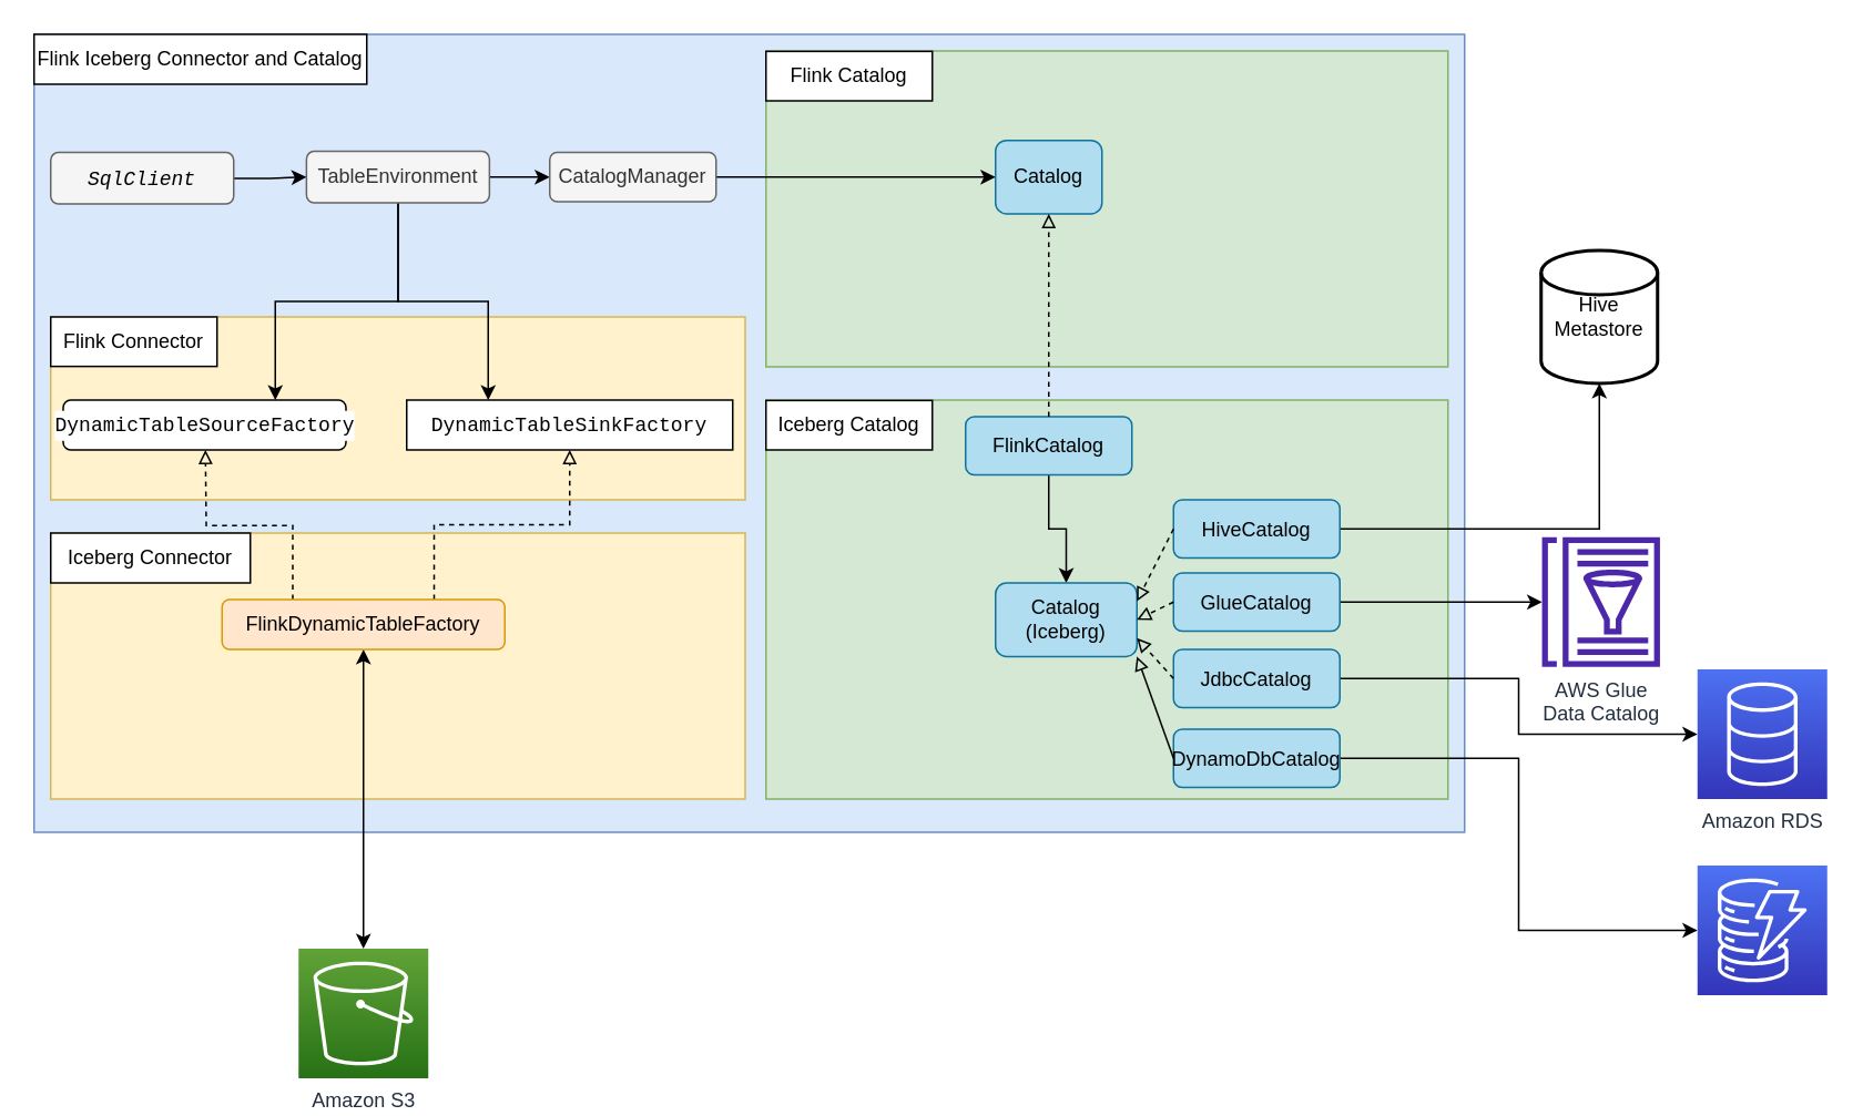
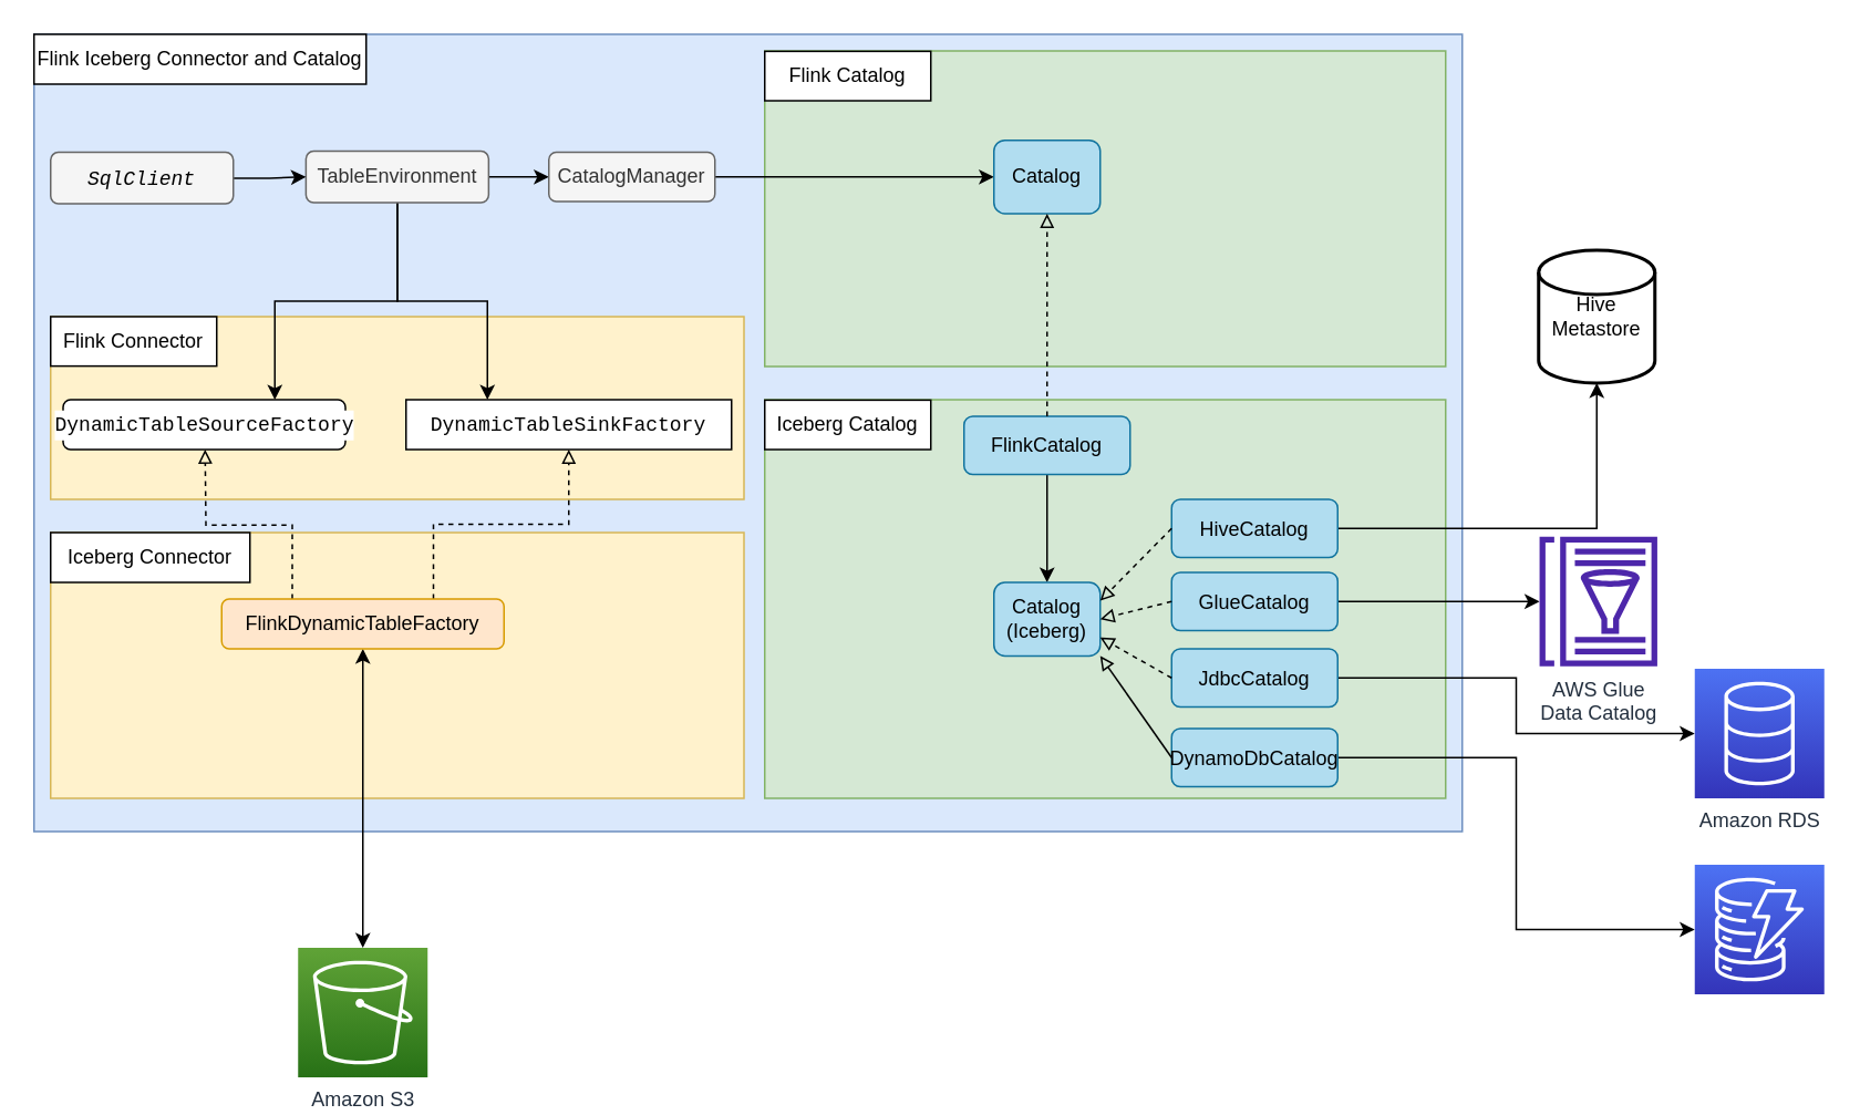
  <mxCell id="0" />
  <mxCell id="1" parent="0" />
  <mxCell id="2" value="" style="rounded=0;whiteSpace=wrap;html=1;align=left;fillColor=#dae8fc;strokeColor=#6c8ebf;fontColor=default;labelBackgroundColor=default;" parent="1" vertex="1"><mxGeometry x="20" y="20" width="860" height="480" as="geometry" /></mxCell>
  <mxCell id="3" value="" style="rounded=0;whiteSpace=wrap;html=1;labelBackgroundColor=default;strokeColor=#82b366;fillColor=#d5e8d4;" vertex="1" parent="1"><mxGeometry x="460" y="240" width="410" height="240" as="geometry" /></mxCell>
  <mxCell id="4" value="" style="rounded=0;whiteSpace=wrap;html=1;labelBackgroundColor=default;strokeColor=#d6b656;fillColor=#fff2cc;" vertex="1" parent="1"><mxGeometry x="30" y="320" width="417.5" height="160" as="geometry" /></mxCell>
  <mxCell id="5" value="" style="rounded=0;whiteSpace=wrap;html=1;labelBackgroundColor=default;strokeColor=#d6b656;fillColor=#fff2cc;" parent="1" vertex="1"><mxGeometry x="30" y="190" width="417.5" height="110" as="geometry" /></mxCell>
  <mxCell id="6" value="" style="rounded=0;whiteSpace=wrap;html=1;labelBackgroundColor=default;strokeColor=#82b366;fillColor=#d5e8d4;" parent="1" vertex="1"><mxGeometry x="460" y="30" width="410" height="190" as="geometry" /></mxCell>
  <mxCell id="7" style="edgeStyle=orthogonalEdgeStyle;rounded=0;orthogonalLoop=1;jettySize=auto;html=1;exitX=1;exitY=0.5;exitDx=0;exitDy=0;entryX=0;entryY=0.5;entryDx=0;entryDy=0;fontColor=none;" parent="1" source="10" target="12" edge="1"><mxGeometry relative="1" as="geometry" /></mxCell>
  <mxCell id="8" style="edgeStyle=orthogonalEdgeStyle;rounded=0;orthogonalLoop=1;jettySize=auto;html=1;entryX=0.75;entryY=0;entryDx=0;entryDy=0;strokeWidth=1;fontColor=default;endArrow=classic;endFill=1;" parent="1" source="10" target="20" edge="1"><mxGeometry relative="1" as="geometry" /></mxCell>
  <mxCell id="9" style="edgeStyle=orthogonalEdgeStyle;rounded=0;orthogonalLoop=1;jettySize=auto;html=1;entryX=0.25;entryY=0;entryDx=0;entryDy=0;strokeWidth=1;fontColor=default;endArrow=classic;endFill=1;" parent="1" source="10" target="22" edge="1"><mxGeometry relative="1" as="geometry" /></mxCell>
  <mxCell id="10" value="TableEnvironment" style="rounded=1;whiteSpace=wrap;html=1;fillColor=#f5f5f5;fontColor=#333333;strokeColor=#666666;" parent="1" vertex="1"><mxGeometry x="183.75" y="90.37" width="110" height="31" as="geometry" /></mxCell>
  <mxCell id="11" style="edgeStyle=orthogonalEdgeStyle;rounded=0;orthogonalLoop=1;jettySize=auto;html=1;fontColor=default;exitX=1;exitY=0.5;exitDx=0;exitDy=0;entryX=0;entryY=0.5;entryDx=0;entryDy=0;" parent="1" source="12" target="13" edge="1"><mxGeometry relative="1" as="geometry" /></mxCell>
  <mxCell id="12" value="CatalogManager" style="rounded=1;whiteSpace=wrap;html=1;fillColor=#f5f5f5;fontColor=#333333;strokeColor=#666666;" parent="1" vertex="1"><mxGeometry x="330" y="91.06" width="100" height="29.63" as="geometry" /></mxCell>
  <mxCell id="13" value="Catalog" style="rounded=1;whiteSpace=wrap;html=1;fillColor=#b1ddf0;strokeColor=#10739e;" parent="1" vertex="1"><mxGeometry x="598" y="83.75" width="64" height="44.25" as="geometry" /></mxCell>
  <mxCell id="14" value="Flink Iceberg Connector and Catalog" style="rounded=0;whiteSpace=wrap;html=1;fontColor=none;" parent="1" vertex="1"><mxGeometry x="20" y="20" width="200" height="30" as="geometry" /></mxCell>
  <mxCell id="15" value="Hive Metastore" style="strokeWidth=2;html=1;shape=mxgraph.flowchart.database;whiteSpace=wrap;fontColor=none;" parent="1" vertex="1"><mxGeometry x="926" y="150" width="70" height="80" as="geometry" /></mxCell>
  <mxCell id="16" style="edgeStyle=orthogonalEdgeStyle;rounded=0;orthogonalLoop=1;jettySize=auto;html=1;fontColor=none;exitX=1;exitY=0.5;exitDx=0;exitDy=0;" parent="1" source="37" target="17" edge="1"><mxGeometry relative="1" as="geometry"><mxPoint x="864" y="399" as="sourcePoint" /></mxGeometry></mxCell>
  <mxCell id="17" value="AWS Glue &lt;br&gt;Data Catalog" style="sketch=0;outlineConnect=0;fontColor=#232F3E;gradientColor=none;fillColor=#4D27AA;strokeColor=none;dashed=0;verticalLabelPosition=bottom;verticalAlign=top;align=center;html=1;fontSize=12;fontStyle=0;aspect=fixed;pointerEvents=1;shape=mxgraph.aws4.glue_data_catalog;" parent="1" vertex="1"><mxGeometry x="926" y="322.5" width="72" height="78" as="geometry" /></mxCell>
  <mxCell id="18" value="" style="shape=image;verticalLabelPosition=bottom;labelBackgroundColor=default;verticalAlign=top;aspect=fixed;imageAspect=0;image=https://hive.apache.org/images/hive_logo_medium.jpg;" parent="1" vertex="1"><mxGeometry x="938" y="129.47" width="44" height="40.53" as="geometry" /></mxCell>
  <mxCell id="19" style="edgeStyle=orthogonalEdgeStyle;rounded=0;orthogonalLoop=1;jettySize=auto;html=1;fontColor=default;dashed=1;endArrow=block;endFill=0;exitX=0.25;exitY=0;exitDx=0;exitDy=0;" parent="1" source="24" edge="1"><mxGeometry relative="1" as="geometry"><mxPoint x="123" y="270" as="targetPoint" /></mxGeometry></mxCell>
  <mxCell id="20" value="&lt;div style=&quot;font-family: Menlo, Monaco, &amp;quot;Courier New&amp;quot;, monospace; line-height: 18px;&quot;&gt;&lt;div style=&quot;line-height: 18px;&quot;&gt;DynamicTableSourceFactory&lt;/div&gt;&lt;/div&gt;" style="rounded=1;whiteSpace=wrap;html=1;fontColor=default;strokeColor=default;labelBackgroundColor=default;" parent="1" vertex="1"><mxGeometry x="37.5" y="240" width="170" height="30" as="geometry" /></mxCell>
  <mxCell id="21" style="edgeStyle=orthogonalEdgeStyle;rounded=0;orthogonalLoop=1;jettySize=auto;html=1;dashed=1;fontColor=default;endArrow=block;endFill=0;exitX=0.75;exitY=0;exitDx=0;exitDy=0;" parent="1" target="22" edge="1" source="24"><mxGeometry relative="1" as="geometry"><mxPoint x="342" y="330" as="sourcePoint" /></mxGeometry></mxCell>
  <mxCell id="22" value="&lt;div style=&quot;font-family: Menlo, Monaco, &amp;quot;Courier New&amp;quot;, monospace; line-height: 18px;&quot;&gt;DynamicTableSinkFactory&lt;/div&gt;" style="whiteSpace=wrap;html=1;fontColor=default;strokeColor=default;labelBackgroundColor=none;rounded=0;" parent="1" vertex="1"><mxGeometry x="244" y="240" width="196" height="30" as="geometry" /></mxCell>
  <mxCell id="23" style="edgeStyle=orthogonalEdgeStyle;rounded=0;orthogonalLoop=1;jettySize=auto;html=1;exitX=0.5;exitY=1;exitDx=0;exitDy=0;entryX=0.5;entryY=0;entryDx=0;entryDy=0;entryPerimeter=0;strokeWidth=1;fontColor=default;startArrow=classic;startFill=1;endArrow=classic;endFill=1;" parent="1" source="24" target="25" edge="1"><mxGeometry relative="1" as="geometry" /></mxCell>
  <mxCell id="24" value="FlinkDynamicTableFactory" style="rounded=1;whiteSpace=wrap;strokeColor=#d79b00;labelBackgroundColor=none;fillColor=#ffe6cc;" parent="1" vertex="1"><mxGeometry x="133" y="360" width="170" height="30" as="geometry" /></mxCell>
  <mxCell id="25" value="Amazon S3" style="sketch=0;points=[[0,0,0],[0.25,0,0],[0.5,0,0],[0.75,0,0],[1,0,0],[0,1,0],[0.25,1,0],[0.5,1,0],[0.75,1,0],[1,1,0],[0,0.25,0],[0,0.5,0],[0,0.75,0],[1,0.25,0],[1,0.5,0],[1,0.75,0]];outlineConnect=0;fontColor=#232F3E;gradientColor=#60A337;gradientDirection=north;fillColor=#277116;strokeColor=#ffffff;dashed=0;verticalLabelPosition=bottom;verticalAlign=top;align=center;html=1;fontSize=12;fontStyle=0;aspect=fixed;shape=mxgraph.aws4.resourceIcon;resIcon=mxgraph.aws4.s3;labelBackgroundColor=default;" parent="1" vertex="1"><mxGeometry x="179" y="570" width="78" height="78" as="geometry" /></mxCell>
  <mxCell id="26" value="Flink Catalog" style="rounded=0;whiteSpace=wrap;html=1;fontColor=none;" parent="1" vertex="1"><mxGeometry x="460" y="30.25" width="100" height="29.75" as="geometry" /></mxCell>
  <mxCell id="27" value="Flink Connector" style="rounded=0;whiteSpace=wrap;html=1;fontColor=none;" parent="1" vertex="1"><mxGeometry x="30" y="190" width="100" height="29.75" as="geometry" /></mxCell>
  <mxCell id="28" style="edgeStyle=orthogonalEdgeStyle;rounded=0;orthogonalLoop=1;jettySize=auto;html=1;entryX=0;entryY=0.5;entryDx=0;entryDy=0;strokeWidth=1;fontColor=#000000;endArrow=classic;endFill=1;" parent="1" source="29" target="10" edge="1"><mxGeometry relative="1" as="geometry" /></mxCell>
  <mxCell id="29" value="&lt;div style=&quot;font-family: Menlo, Monaco, &amp;quot;Courier New&amp;quot;, monospace; line-height: 18px;&quot;&gt;&lt;span style=&quot;font-style: italic;&quot;&gt;SqlClient&lt;/span&gt;&lt;/div&gt;" style="rounded=1;whiteSpace=wrap;html=1;fillColor=#f5f5f5;fontColor=default;strokeColor=#666666;labelBackgroundColor=none;" parent="1" vertex="1"><mxGeometry x="30" y="91.06" width="110" height="31" as="geometry" /></mxCell>
  <mxCell id="30" value="Iceberg Connector" style="rounded=0;whiteSpace=wrap;html=1;fontColor=none;" vertex="1" parent="1"><mxGeometry x="30" y="320" width="120" height="30" as="geometry" /></mxCell>
  <mxCell id="31" style="edgeStyle=orthogonalEdgeStyle;rounded=0;orthogonalLoop=1;jettySize=auto;html=1;exitX=0.5;exitY=1;exitDx=0;exitDy=0;" edge="1" parent="1" source="32" target="34"><mxGeometry relative="1" as="geometry" /></mxCell>
  <mxCell id="32" value="FlinkCatalog" style="rounded=1;whiteSpace=wrap;html=1;fillColor=#b1ddf0;strokeColor=#10739e;" vertex="1" parent="1"><mxGeometry x="580" y="250" width="100" height="35" as="geometry" /></mxCell>
  <mxCell id="33" value="Iceberg Catalog" style="rounded=0;whiteSpace=wrap;html=1;fontColor=none;" vertex="1" parent="1"><mxGeometry x="460" y="240.25" width="100" height="29.75" as="geometry" /></mxCell>
- <mxCell id="34" value="Catalog&lt;br&gt;(Iceberg)" style="rounded=1;whiteSpace=wrap;html=1;fillColor=#b1ddf0;strokeColor=#10739e;" vertex="1" parent="1"><mxGeometry x="598" y="350" width="85" height="44.25" as="geometry" /></mxCell>
+ <mxCell id="34" value="Catalog&lt;br&gt;(Iceberg)" style="rounded=1;whiteSpace=wrap;html=1;fillColor=#b1ddf0;strokeColor=#10739e;" vertex="1" parent="1"><mxGeometry x="598" y="350" width="64" height="44.25" as="geometry" /></mxCell>
  <mxCell id="35" style="edgeStyle=orthogonalEdgeStyle;rounded=0;orthogonalLoop=1;jettySize=auto;html=1;" edge="1" parent="1" source="36" target="15"><mxGeometry relative="1" as="geometry" /></mxCell>
  <mxCell id="36" value="HiveCatalog" style="rounded=1;fillColor=#b1ddf0;strokeColor=#10739e;labelBackgroundColor=none;" vertex="1" parent="1"><mxGeometry x="705" y="300" width="100" height="35" as="geometry" /></mxCell>
  <mxCell id="37" value="GlueCatalog" style="rounded=1;fillColor=#b1ddf0;strokeColor=#10739e;labelBackgroundColor=none;" vertex="1" parent="1"><mxGeometry x="705" y="344" width="100" height="35" as="geometry" /></mxCell>
  <mxCell id="38" style="edgeStyle=orthogonalEdgeStyle;rounded=0;orthogonalLoop=1;jettySize=auto;html=1;exitX=1;exitY=0.5;exitDx=0;exitDy=0;" edge="1" parent="1" source="39" target="47"><mxGeometry relative="1" as="geometry" /></mxCell>
  <mxCell id="39" value="JdbcCatalog" style="rounded=1;fillColor=#b1ddf0;strokeColor=#10739e;labelBackgroundColor=none;" vertex="1" parent="1"><mxGeometry x="705" y="390" width="100" height="35" as="geometry" /></mxCell>
  <mxCell id="40" style="edgeStyle=orthogonalEdgeStyle;rounded=0;orthogonalLoop=1;jettySize=auto;html=1;entryX=0;entryY=0.5;entryDx=0;entryDy=0;entryPerimeter=0;" edge="1" parent="1" source="41" target="48"><mxGeometry relative="1" as="geometry" /></mxCell>
  <mxCell id="41" value="DynamoDbCatalog" style="rounded=1;fillColor=#b1ddf0;strokeColor=#10739e;labelBackgroundColor=none;" vertex="1" parent="1"><mxGeometry x="705" y="438" width="100" height="35" as="geometry" /></mxCell>
  <mxCell id="42" value="" style="endArrow=block;dashed=1;html=1;rounded=0;fontColor=none;entryX=0.5;entryY=1;entryDx=0;entryDy=0;exitX=0.5;exitY=0;exitDx=0;exitDy=0;endFill=0;" edge="1" parent="1" source="32" target="13"><mxGeometry width="50" height="50" relative="1" as="geometry"><mxPoint x="590" y="116.56" as="sourcePoint" /><mxPoint x="549" y="115.875" as="targetPoint" /></mxGeometry></mxCell>
  <mxCell id="43" value="" style="endArrow=block;dashed=1;html=1;rounded=0;fontColor=none;entryX=1;entryY=0.25;entryDx=0;entryDy=0;exitX=0;exitY=0.5;exitDx=0;exitDy=0;endFill=0;" edge="1" parent="1" source="36" target="34"><mxGeometry width="50" height="50" relative="1" as="geometry"><mxPoint x="749" y="524.13" as="sourcePoint" /><mxPoint x="658" y="380.005" as="targetPoint" /></mxGeometry></mxCell>
  <mxCell id="44" value="" style="endArrow=block;dashed=1;html=1;rounded=0;fontColor=none;entryX=1;entryY=0.5;entryDx=0;entryDy=0;exitX=0;exitY=0.5;exitDx=0;exitDy=0;endFill=0;" edge="1" parent="1" source="37" target="34"><mxGeometry width="50" height="50" relative="1" as="geometry"><mxPoint x="715" y="327.5" as="sourcePoint" /><mxPoint x="672" y="371.062" as="targetPoint" /></mxGeometry></mxCell>
  <mxCell id="45" value="" style="endArrow=block;dashed=1;html=1;rounded=0;fontColor=none;entryX=1;entryY=0.75;entryDx=0;entryDy=0;exitX=0;exitY=0.5;exitDx=0;exitDy=0;endFill=0;" edge="1" parent="1" source="39" target="34"><mxGeometry width="50" height="50" relative="1" as="geometry"><mxPoint x="725" y="337.5" as="sourcePoint" /><mxPoint x="682" y="381.062" as="targetPoint" /></mxGeometry></mxCell>
  <mxCell id="46" value="" style="endArrow=block;dashed=0;html=1;rounded=0;fontColor=none;entryX=1;entryY=1;entryDx=0;entryDy=0;exitX=0;exitY=0.5;exitDx=0;exitDy=0;endFill=0;" edge="1" parent="1" source="41" target="34"><mxGeometry width="50" height="50" relative="1" as="geometry"><mxPoint x="735" y="347.5" as="sourcePoint" /><mxPoint x="692" y="391.062" as="targetPoint" /></mxGeometry></mxCell>
  <mxCell id="47" value="Amazon RDS" style="sketch=0;points=[[0,0,0],[0.25,0,0],[0.5,0,0],[0.75,0,0],[1,0,0],[0,1,0],[0.25,1,0],[0.5,1,0],[0.75,1,0],[1,1,0],[0,0.25,0],[0,0.5,0],[0,0.75,0],[1,0.25,0],[1,0.5,0],[1,0.75,0]];outlineConnect=0;fontColor=#232F3E;gradientColor=#4D72F3;gradientDirection=north;fillColor=#3334B9;strokeColor=#ffffff;dashed=0;verticalLabelPosition=bottom;verticalAlign=top;align=center;html=1;fontSize=12;fontStyle=0;aspect=fixed;shape=mxgraph.aws4.resourceIcon;resIcon=mxgraph.aws4.database;labelBackgroundColor=none;" vertex="1" parent="1"><mxGeometry x="1020" y="402" width="78" height="78" as="geometry" /></mxCell>
  <mxCell id="48" value="" style="sketch=0;points=[[0,0,0],[0.25,0,0],[0.5,0,0],[0.75,0,0],[1,0,0],[0,1,0],[0.25,1,0],[0.5,1,0],[0.75,1,0],[1,1,0],[0,0.25,0],[0,0.5,0],[0,0.75,0],[1,0.25,0],[1,0.5,0],[1,0.75,0]];outlineConnect=0;fontColor=#232F3E;gradientColor=#4D72F3;gradientDirection=north;fillColor=#3334B9;strokeColor=#ffffff;dashed=0;verticalLabelPosition=bottom;verticalAlign=top;align=center;html=1;fontSize=12;fontStyle=0;aspect=fixed;shape=mxgraph.aws4.resourceIcon;resIcon=mxgraph.aws4.dynamodb;labelBackgroundColor=none;" vertex="1" parent="1"><mxGeometry x="1020" y="520" width="78" height="78" as="geometry" /></mxCell>
